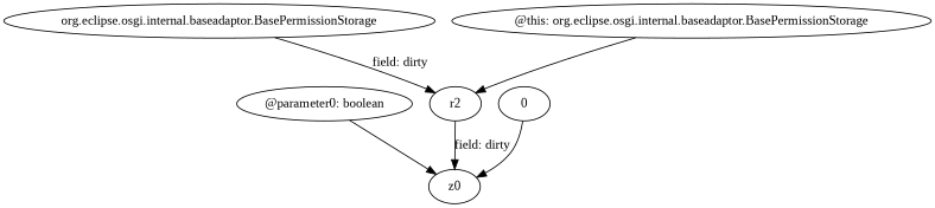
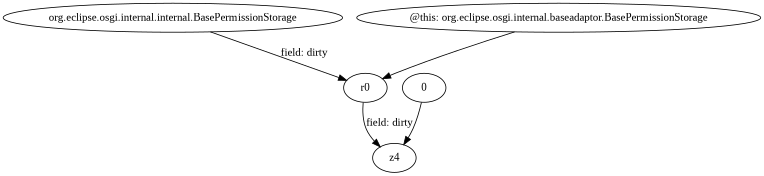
  digraph {
    fontname="Liberation Serif"
    node [fontname="Liberation Serif"]
    edge [fontname="Liberation Serif"]
-   n1 [label="@parameter0: boolean"]
-   n2 [label=z0]
-   n3 [label="org.eclipse.osgi.internal.baseadaptor.BasePermissionStorage"]
-   n4 [label=r2]
+   n2 [label=z4]
+   n3 [label="org.eclipse.osgi.internal.internal.BasePermissionStorage"]
+   n4 [label=r0]
    n5 [label=0]
    n6 [label="@this: org.eclipse.osgi.internal.baseadaptor.BasePermissionStorage"]
-   n1 -> n2
    n3 -> n4 [label="field: dirty"]
    n4 -> n2 [label="field: dirty"]
    n5 -> n2
    n6 -> n4
  }
